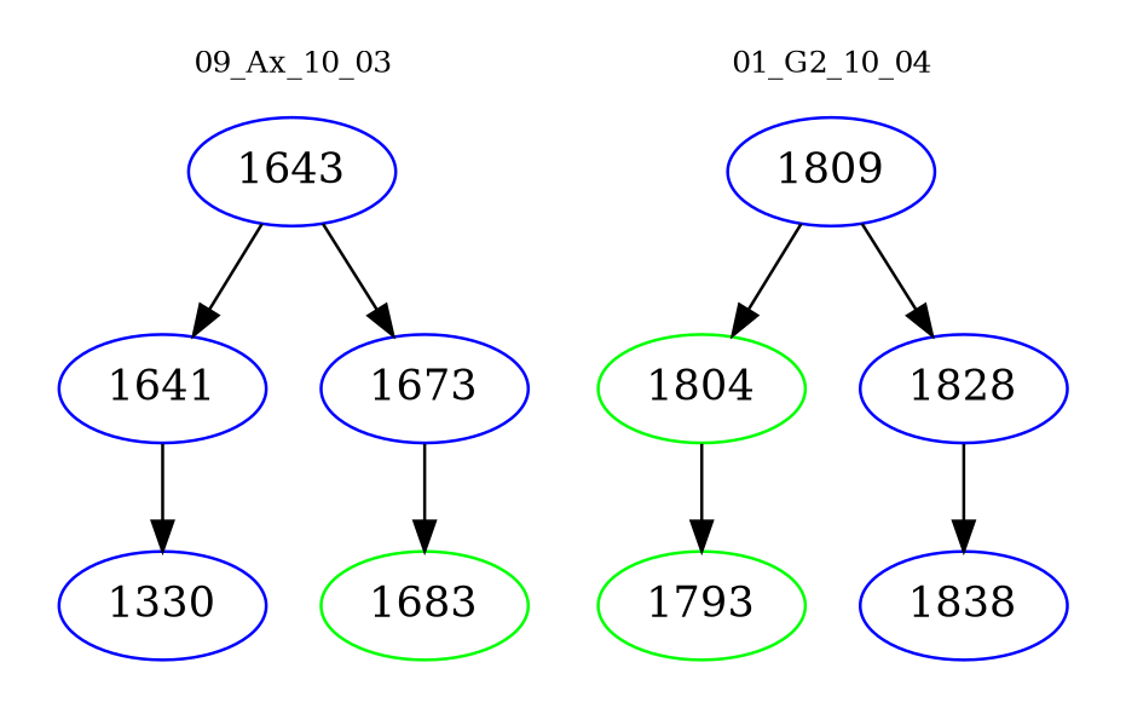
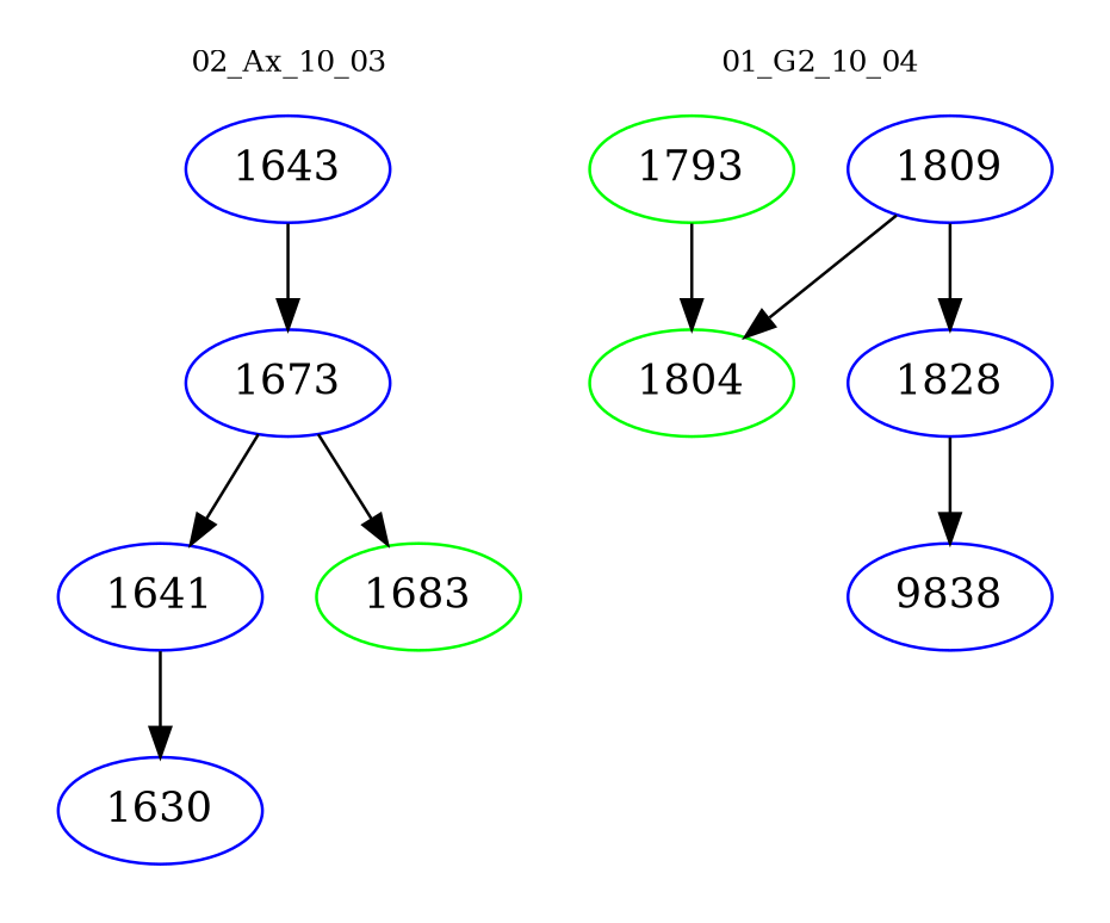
  digraph {
    node [color=blue]
    edge [color=black]
    n1 [label=1643]
    n2 [label=1641]
    n3 [label=1673]
-   n4 [label=1330]
+   n4 [label=1630]
    n5 [color=green label=1683]
    n6 [label=1809]
    n7 [color=green label=1804]
    n8 [label=1828]
    n9 [color=green label=1793]
-   n10 [label=1838]
+   n10 [label=9838]
    subgraph cluster_1 {
      color=white
      fontsize=10
-     label="09_Ax_10_03"
+     label="02_Ax_10_03"
      n1
      n2
      n3
      n4
      n5
    }
    subgraph cluster_2 {
      color=white
      fontsize=10
      label="01_G2_10_04"
      n6
      n7
      n8
      n9
      n10
    }
-   n1 -> n2
+   n3 -> n2
    n1 -> n3
    n2 -> n4
    n3 -> n5
    n6 -> n7
    n6 -> n8
-   n7 -> n9
+   n9 -> n7
    n8 -> n10
  }
